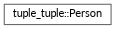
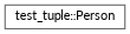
  digraph {
    rankdir=LR
    fontname=Lato
-   n1 [color=grey40 fillcolor=white fontname=Lato fontsize=10 height=0.2 label="tuple_tuple::Person" shape=box style=filled width=0.4]
+   n1 [color=grey40 fillcolor=white fontname=Lato fontsize=10 height=0.2 label="test_tuple::Person" shape=box style=filled width=0.4]
  }
